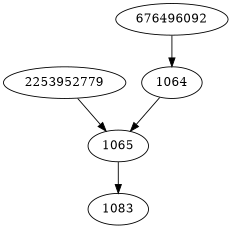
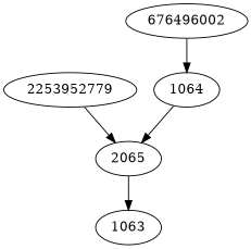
  strict digraph {
    1064
-   1065
-   1063 [label=1083]
+   1065 [label=2065]
+   1063
    2253952779
-   676496092
+   676496092 [label=676496002]
    1064 -> 1065
    1065 -> 1063
    2253952779 -> 1065
    676496092 -> 1064
  }
